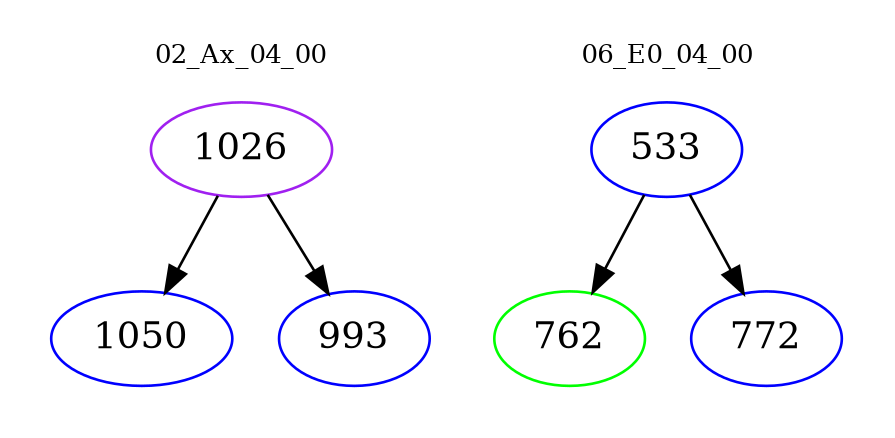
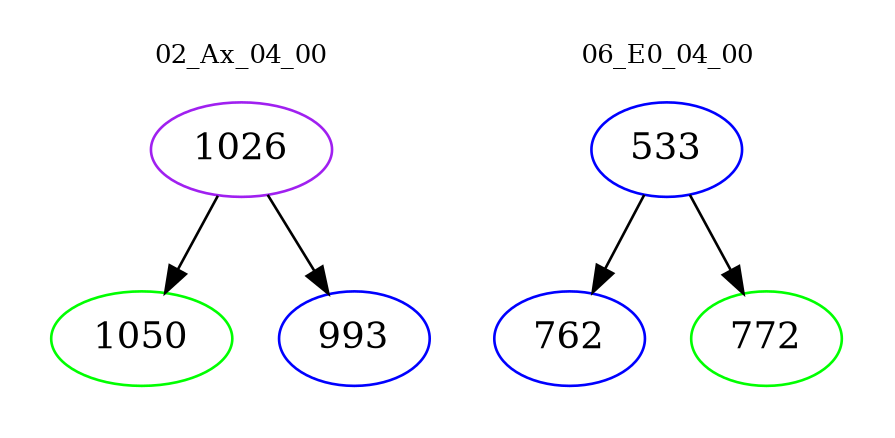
  digraph {
    node [color=blue]
    edge [color=black]
    n1 [color=purple label=1026]
-   n2 [label=1050]
+   n2 [color=green label=1050]
    n3 [label=993]
    n4 [label=533]
-   n5 [color=green label=762]
-   n6 [label=772]
+   n5 [label=762]
+   n6 [color=green label=772]
    subgraph cluster_1 {
      color=white
      fontsize=10
      label="02_Ax_04_00"
      n1
      n2
      n3
    }
    subgraph cluster_2 {
      color=white
      fontsize=10
      label="06_E0_04_00"
      n4
      n5
      n6
    }
    n1 -> n2
    n1 -> n3
    n4 -> n5
    n4 -> n6
  }
